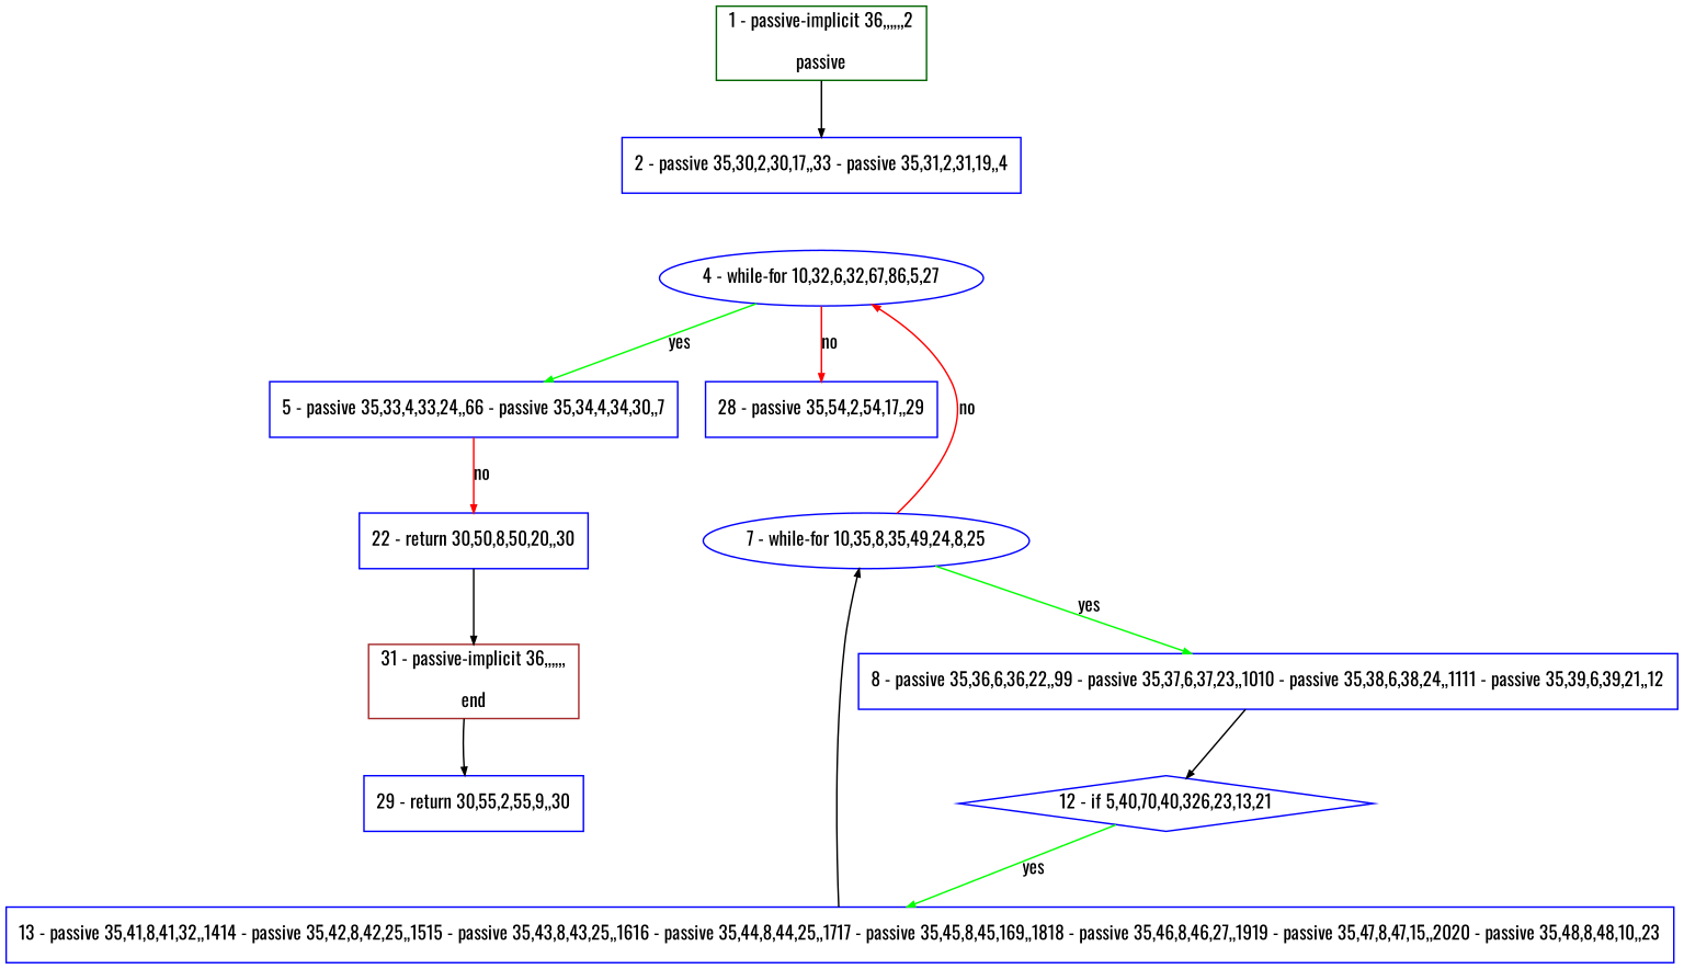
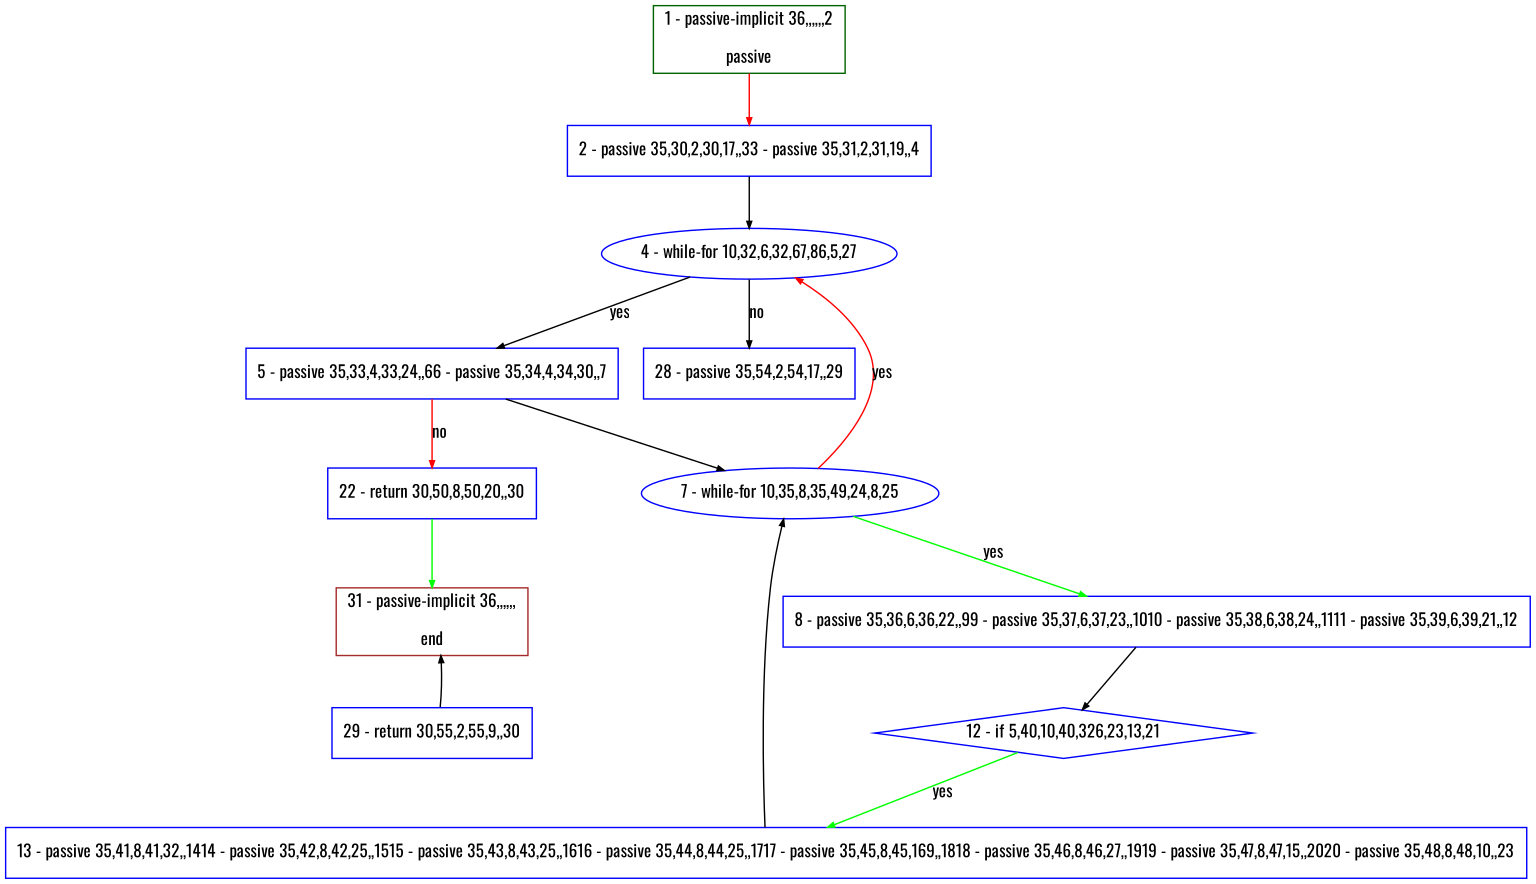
  digraph {
    bgcolor=white
    compound=true
    fillcolor="#FFFFCC"
    fontname=Oswald
    fontsize=12
    pack=true
    packmode=clust
    style="rounded,filled"
    node [color="#0000ff" compound=true fillcolor="#ffffff" fixedsize=false fontname=Oswald fontsize=12 node_initialized=no shape=box style=filled]
    edge [arrowhead=normal arrowsize=0.5 arrowtail=none color="#000000" compound=true dir=forward fontcolor=black fontname=Oswald fontsize=12]
    n1 [label="2 - passive 35,30,2,30,17,,33 - passive 35,31,2,31,19,,4"]
    n2 [label="4 - while-for 10,32,6,32,67,86,5,27" shape=oval]
    n3 [label="5 - passive 35,33,4,33,24,,66 - passive 35,34,4,34,30,,7"]
    n4 [label="28 - passive 35,54,2,54,17,,29"]
    n5 [color="#006400" label="1 - passive-implicit 36,,,,,,2\n\npassive"]
    n6 [label="7 - while-for 10,35,8,35,49,24,8,25" shape=oval]
    n7 [label="22 - return 30,50,8,50,20,,30"]
    n8 [label="8 - passive 35,36,6,36,22,,99 - passive 35,37,6,37,23,,1010 - passive 35,38,6,38,24,,1111 - passive 35,39,6,39,21,,12"]
    n9 [label="29 - return 30,55,2,55,9,,30"]
    n10 [color="#a52a2a" label="31 - passive-implicit 36,,,,,,\n\nend"]
-   n11 [label="12 - if 5,40,70,40,326,23,13,21" shape=diamond]
+   n11 [label="12 - if 5,40,10,40,326,23,13,21" shape=diamond]
    n12 [label="13 - passive 35,41,8,41,32,,1414 - passive 35,42,8,42,25,,1515 - passive 35,43,8,43,25,,1616 - passive 35,44,8,44,25,,1717 - passive 35,45,8,45,169,,1818 - passive 35,46,8,46,27,,1919 - passive 35,47,8,47,15,,2020 - passive 35,48,8,48,10,,23"]
-   n2 -> n3 [color="#00ff00" label=yes]
-   n2 -> n4 [color="#ff0000" label=no]
+   n1 -> n2
+   n2 -> n3 [label=yes]
+   n2 -> n4 [label=no]
+   n3 -> n6
    n3 -> n7 [color="#ff0000" label=no]
-   n5 -> n1
-   n6 -> n2 [color="#ff0000" label=no]
+   n5 -> n1 [color="#ff0000"]
+   n6 -> n2 [color="#ff0000" label=yes]
    n6 -> n8 [color="#00ff00" label=yes]
-   n7 -> n10
+   n7 -> n10 [color="#00ff00"]
    n8 -> n11
-   n10 -> n9
+   n9 -> n10
    n11 -> n12 [color="#00ff00" label=yes]
    n12 -> n6
  }
